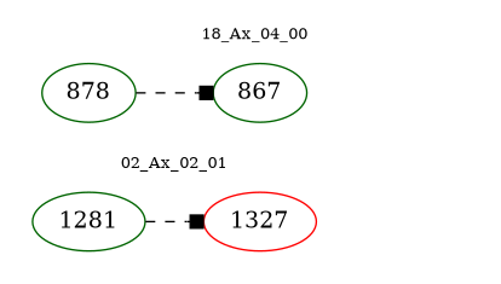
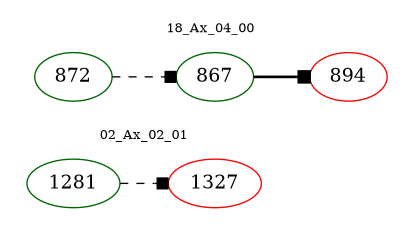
  digraph {
    rankdir=LR
    node [color=darkgreen]
    edge [arrowhead=box color=black style=dashed]
    n1 [label=1281]
    n2 [color=red label=1327]
-   n3 [label=878]
+   n3 [label=872]
    n4 [label=867]
+   n5 [color=red label=894]
    subgraph cluster_1 {
      color=white
      fontsize=10
      label="02_Ax_02_01"
      n1
      n2
    }
    subgraph cluster_2 {
      color=white
      fontsize=10
      label="18_Ax_04_00"
      n3
      n4
+     n5
    }
    n1 -> n2
    n3 -> n4
+   n4 -> n5 [style=bold]
  }
